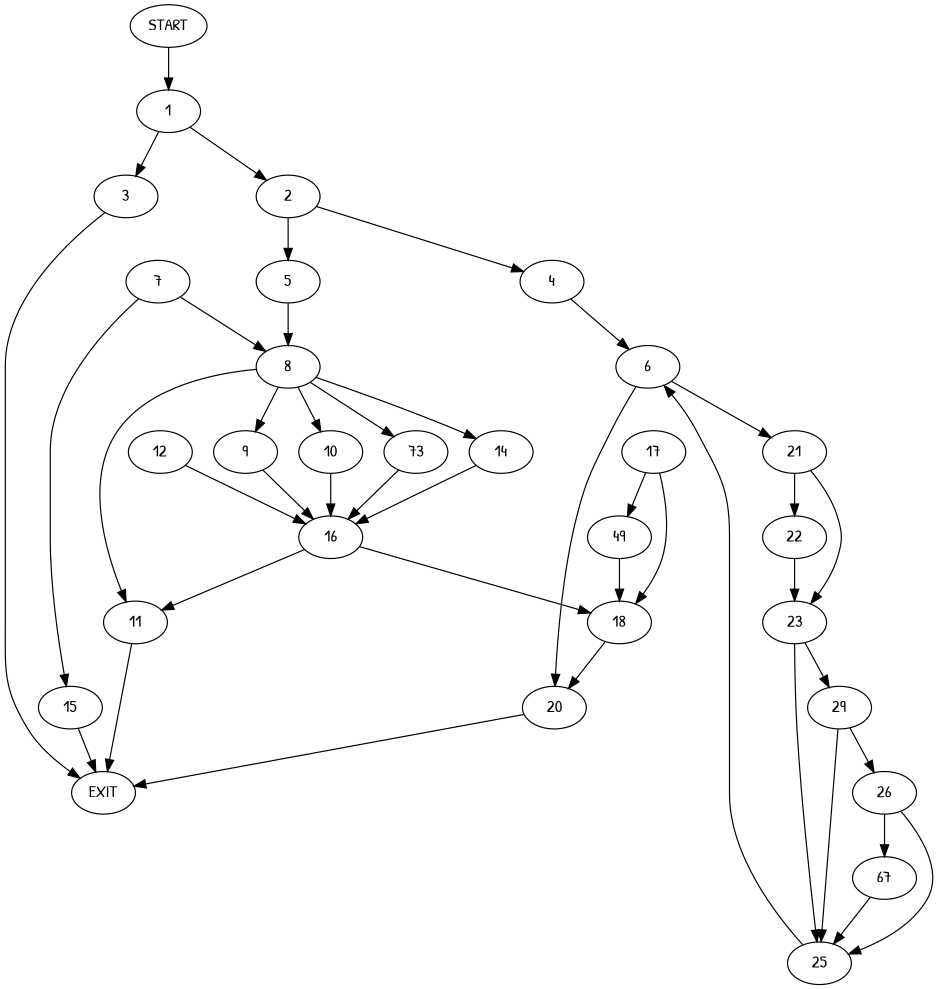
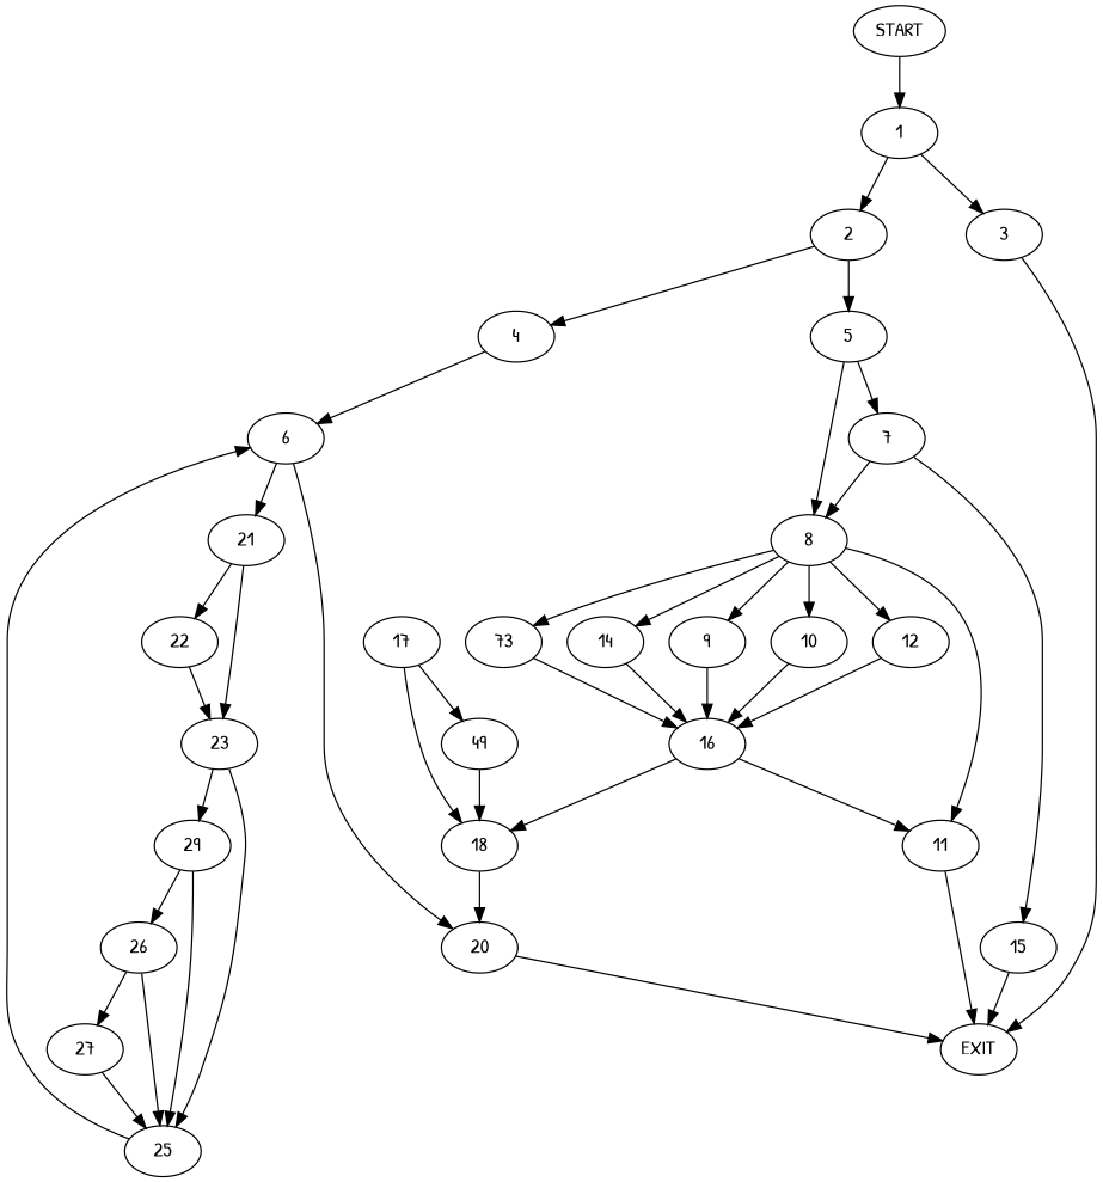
  digraph {
    fontname="Patrick Hand"
    node [fontname="Patrick Hand"]
    edge [fontname="Patrick Hand"]
    n1 [label=START]
    1
    2
    3
    n5 [label=EXIT]
    4
    5
    6
    7
    8
    20
    21
    15
    9
    10
    11
    12
    n18 [label=73]
    14
    22
    23
    16
    18
    17
    n25 [label=49]
    n26 [label=29]
    25
    26
-   27 [label=67]
+   27
    n1 -> 1
    1 -> 2
    1 -> 3
    2 -> 4
    2 -> 5
    3 -> n5
    4 -> 6
+   5 -> 7
    5 -> 8
    6 -> 20
    6 -> 21
    7 -> 8
    7 -> 15
    8 -> 9
    8 -> 10
    8 -> 11
+   8 -> 12
    8 -> n18
    8 -> 14
    20 -> n5
    21 -> 22
    21 -> 23
    15 -> n5
    9 -> 16
    10 -> 16
    11 -> n5
    12 -> 16
    n18 -> 16
    14 -> 16
    22 -> 23
    23 -> n26
    23 -> 25
    16 -> 11
    16 -> 18
    18 -> 20
    17 -> 18
    17 -> n25
    n25 -> 18
    n26 -> 25
    n26 -> 26
    25 -> 6
    26 -> 25
    26 -> 27
    27 -> 25
  }
